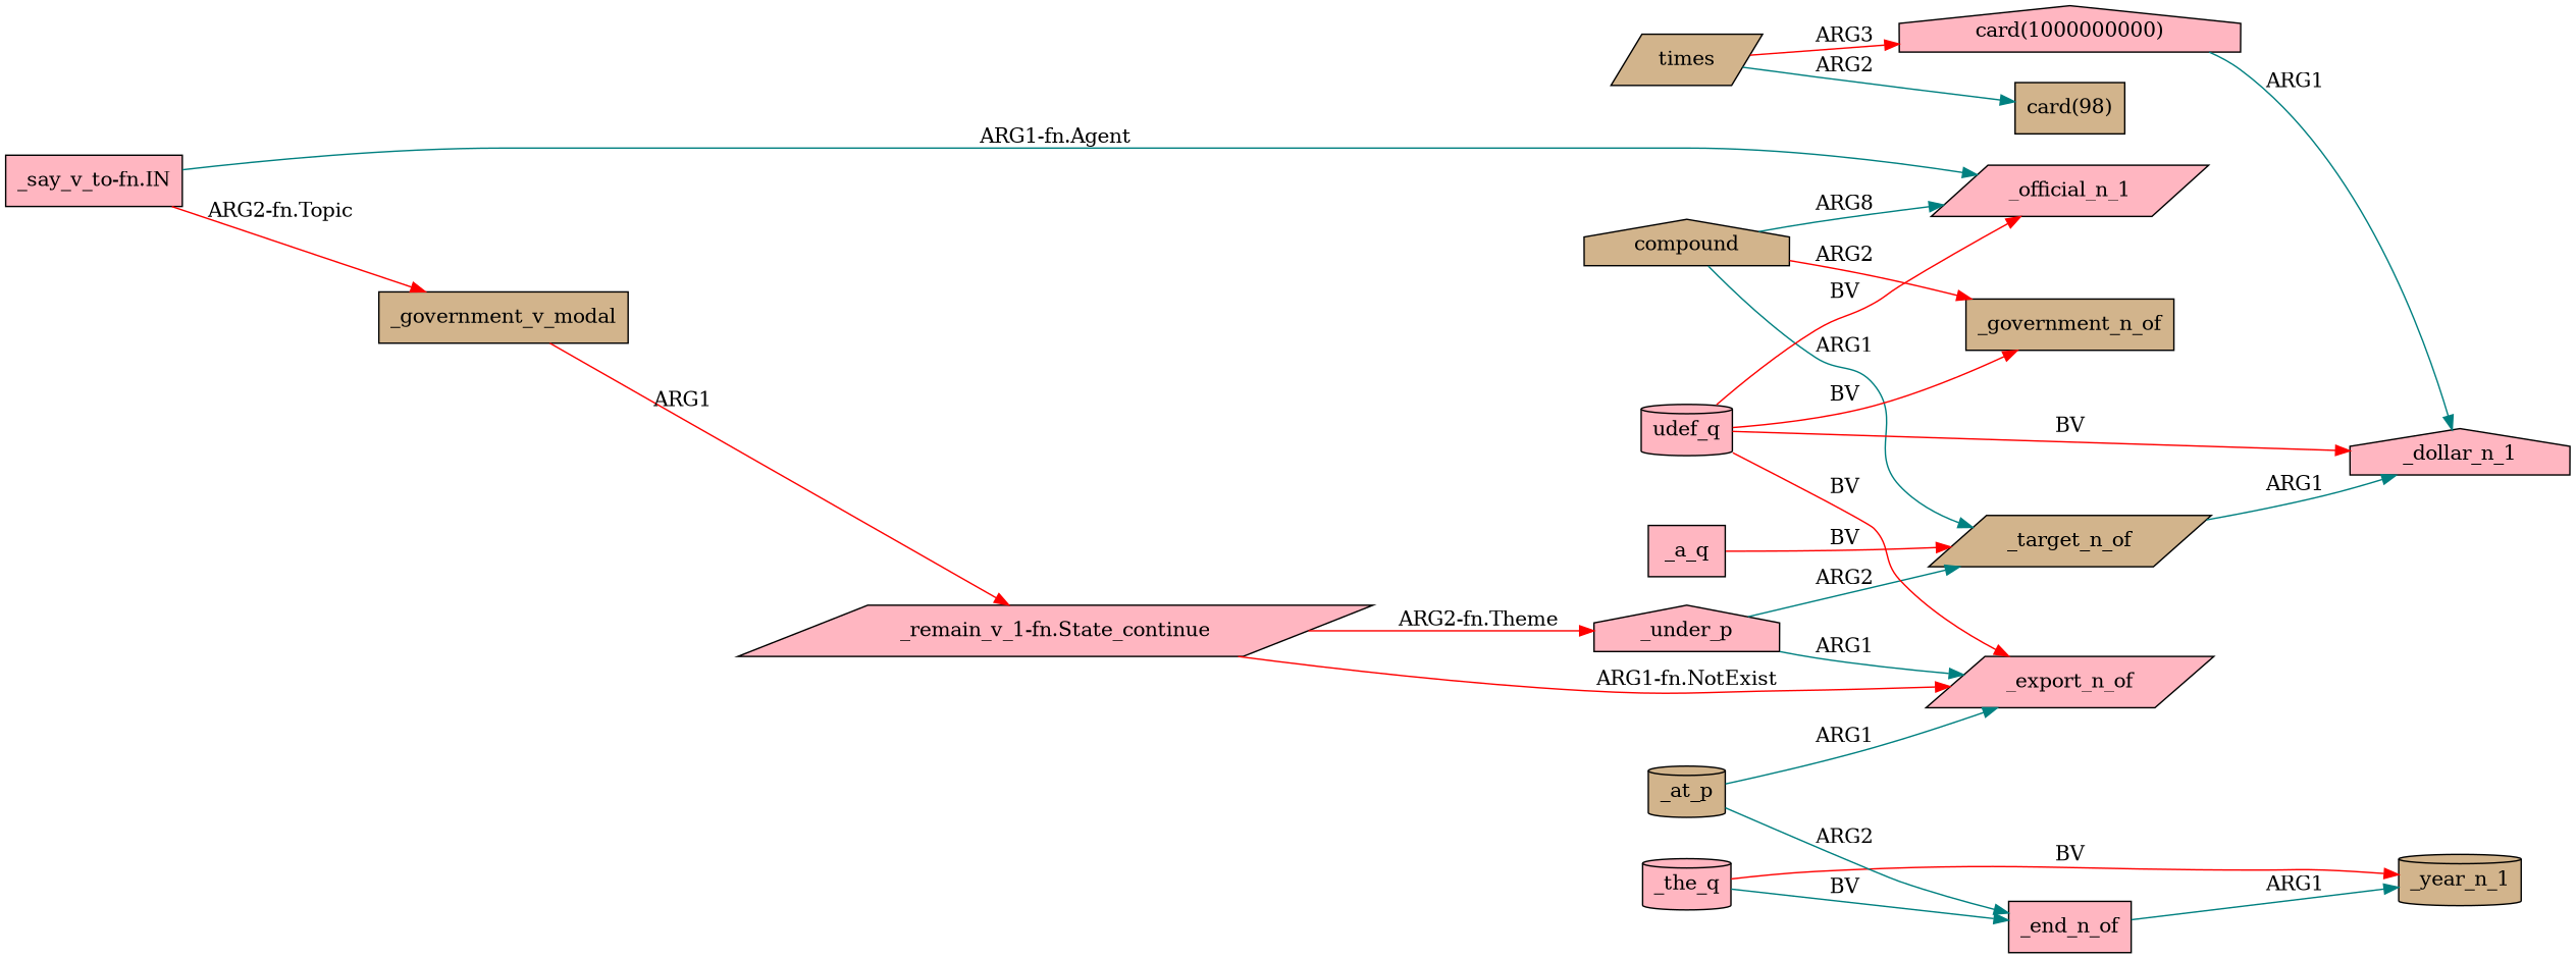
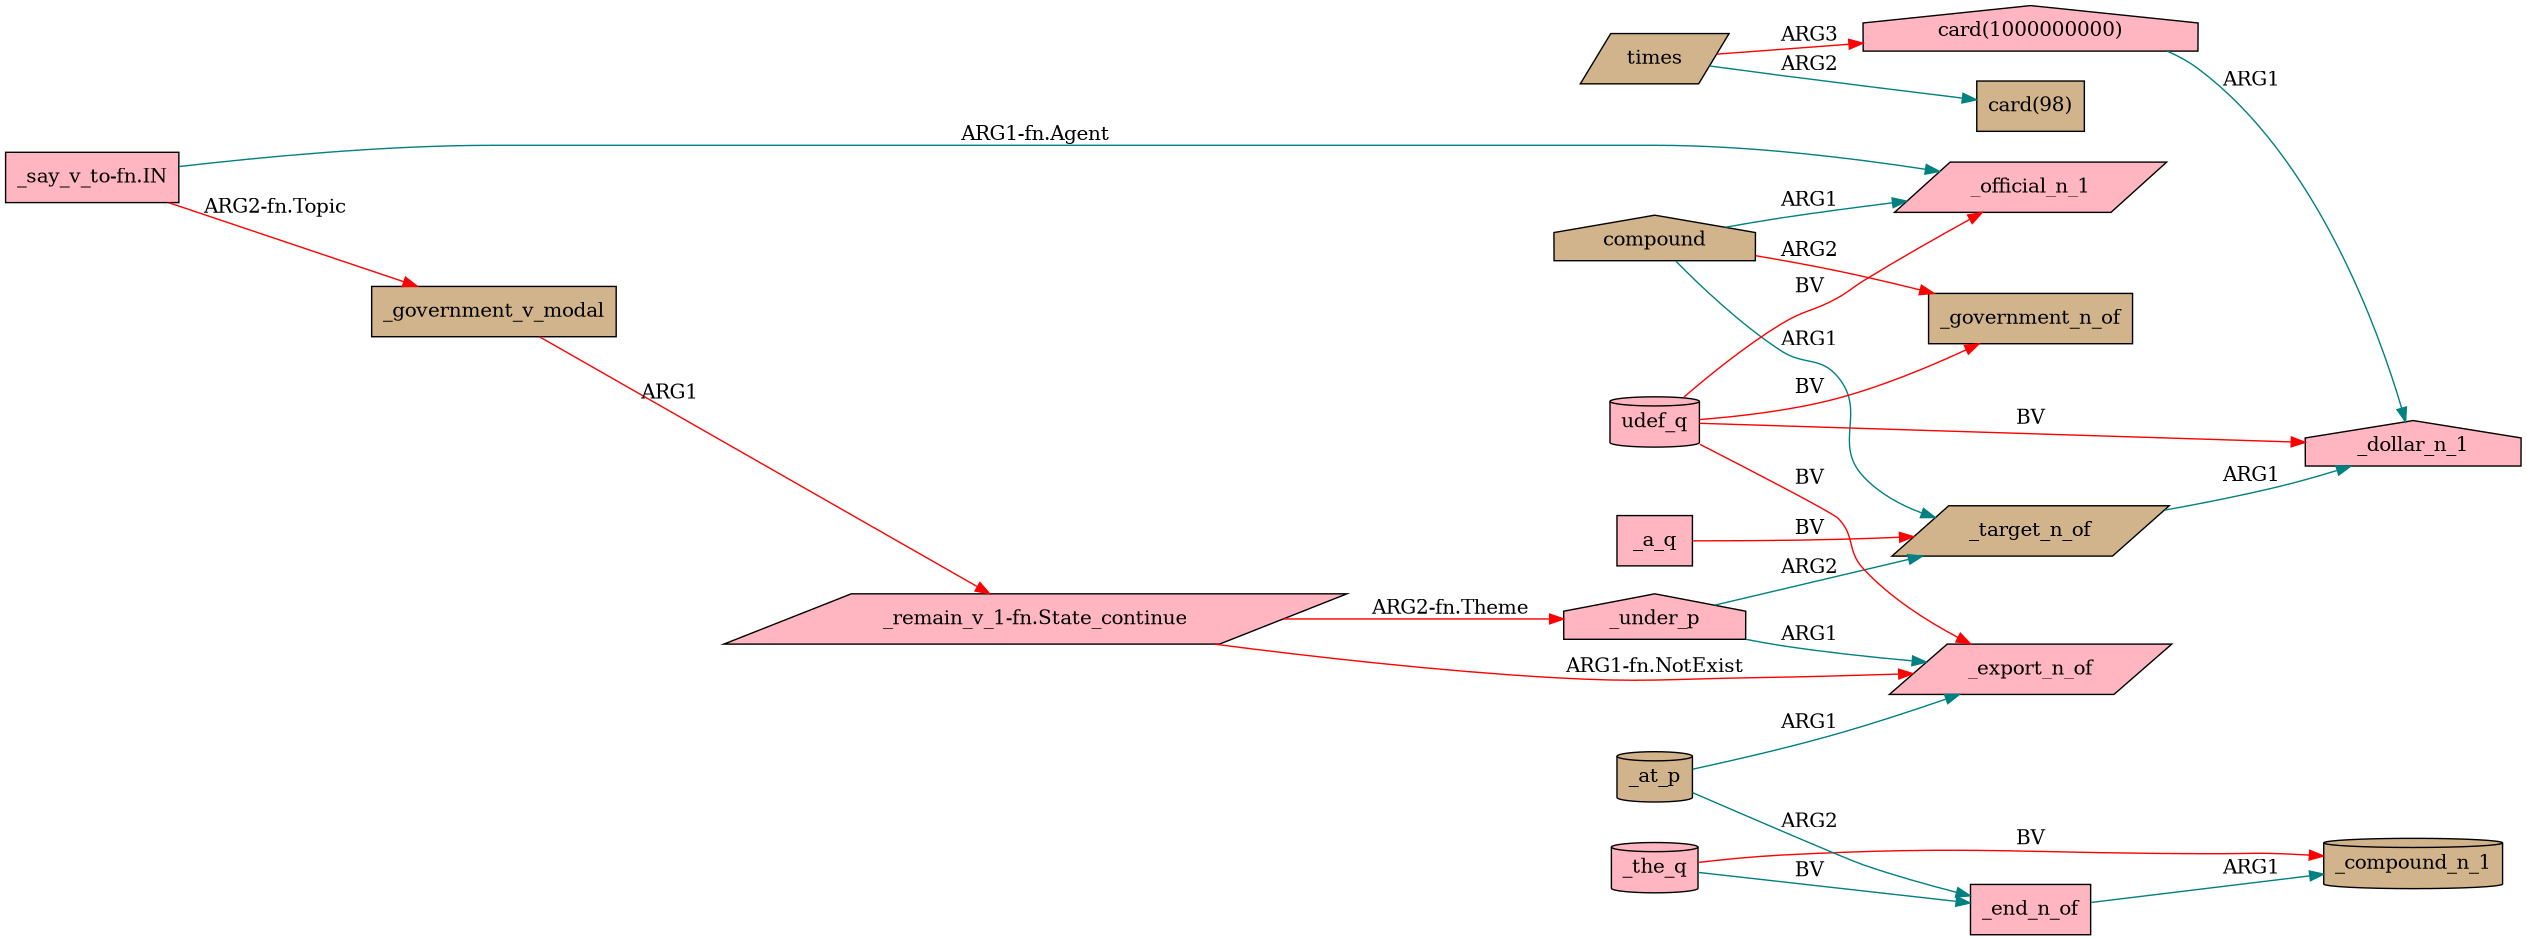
  digraph {
    rankdir=LR
    node [fillcolor=lightpink shape=box style=filled]
    edge [color=red]
    n1 [fillcolor=tan label=_government_v_modal]
    "_say_v_to-fn.IN"
    _official_n_1 [shape=parallelogram]
    "_remain_v_1-fn.State_continue" [shape=parallelogram]
    _export_n_of [shape=parallelogram]
    _under_p [shape=house]
    compound [fillcolor=tan shape=house]
    _government_n_of [fillcolor=tan]
    _target_n_of [fillcolor=tan shape=parallelogram]
    _dollar_n_1 [shape=house]
    udef_q [shape=cylinder]
    _the_q [shape=cylinder]
    _end_n_of
-   _year_n_1 [fillcolor=tan shape=cylinder]
+   _year_n_1 [fillcolor=tan shape=cylinder label=_compound_n_1]
    _at_p [fillcolor=tan shape=cylinder]
    times [fillcolor=tan shape=parallelogram]
    n17 [fillcolor=tan label="card(98)"]
    "card(1000000000)" [shape=house]
    _a_q
    n1 -> "_remain_v_1-fn.State_continue" [label=ARG1]
    "_say_v_to-fn.IN" -> n1 [label="ARG2-fn.Topic"]
    "_say_v_to-fn.IN" -> _official_n_1 [color=teal label="ARG1-fn.Agent"]
    "_remain_v_1-fn.State_continue" -> _export_n_of [label="ARG1-fn.NotExist"]
    "_remain_v_1-fn.State_continue" -> _under_p [label="ARG2-fn.Theme"]
    _under_p -> _export_n_of [color=teal label=ARG1]
    _under_p -> _target_n_of [color=teal label=ARG2]
-   compound -> _official_n_1 [color=teal label=ARG8]
+   compound -> _official_n_1 [color=teal label=ARG1]
    compound -> _government_n_of [label=ARG2]
    compound -> _target_n_of [color=teal label=ARG1]
    _target_n_of -> _dollar_n_1 [color=teal label=ARG1]
    udef_q -> _official_n_1 [label=BV]
    udef_q -> _export_n_of [label=BV]
    udef_q -> _government_n_of [label=BV]
    udef_q -> _dollar_n_1 [label=BV]
    _the_q -> _end_n_of [color=teal label=BV]
    _the_q -> _year_n_1 [label=BV]
    _end_n_of -> _year_n_1 [color=teal label=ARG1]
    _at_p -> _export_n_of [color=teal label=ARG1]
    _at_p -> _end_n_of [color=teal label=ARG2]
    times -> n17 [color=teal label=ARG2]
    times -> "card(1000000000)" [label=ARG3]
    "card(1000000000)" -> _dollar_n_1 [color=teal label=ARG1]
    _a_q -> _target_n_of [label=BV]
  }
